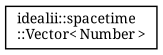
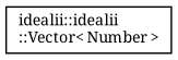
  digraph {
    rankdir=LR
    fontname="Noto Serif"
-   n1 [color=black fillcolor=white fontname="Noto Serif" fontsize=10 height=0.2 label="idealii::spacetime\l::Vector\< Number \>" shape=record style=filled width=0.4]
+   n1 [color=black fillcolor=white fontname="Noto Serif" fontsize=10 height=0.2 label="idealii::idealii\l::Vector\< Number \>" shape=record style=filled width=0.4]
  }
